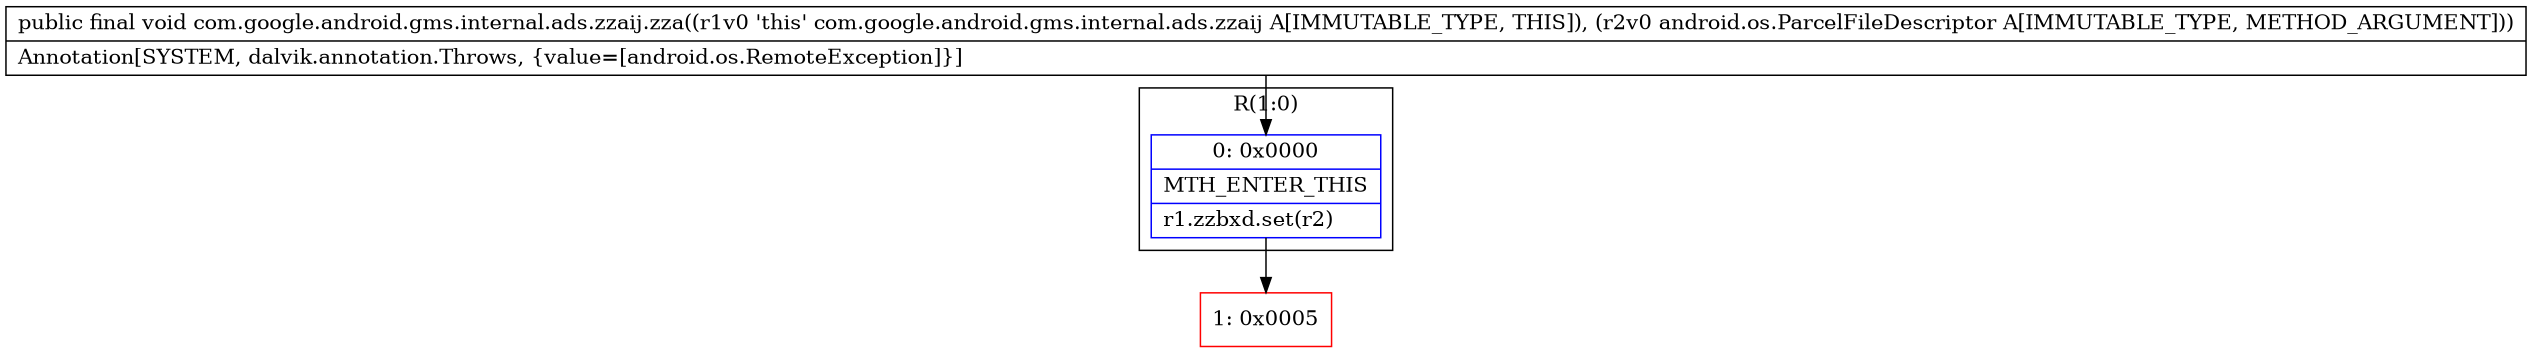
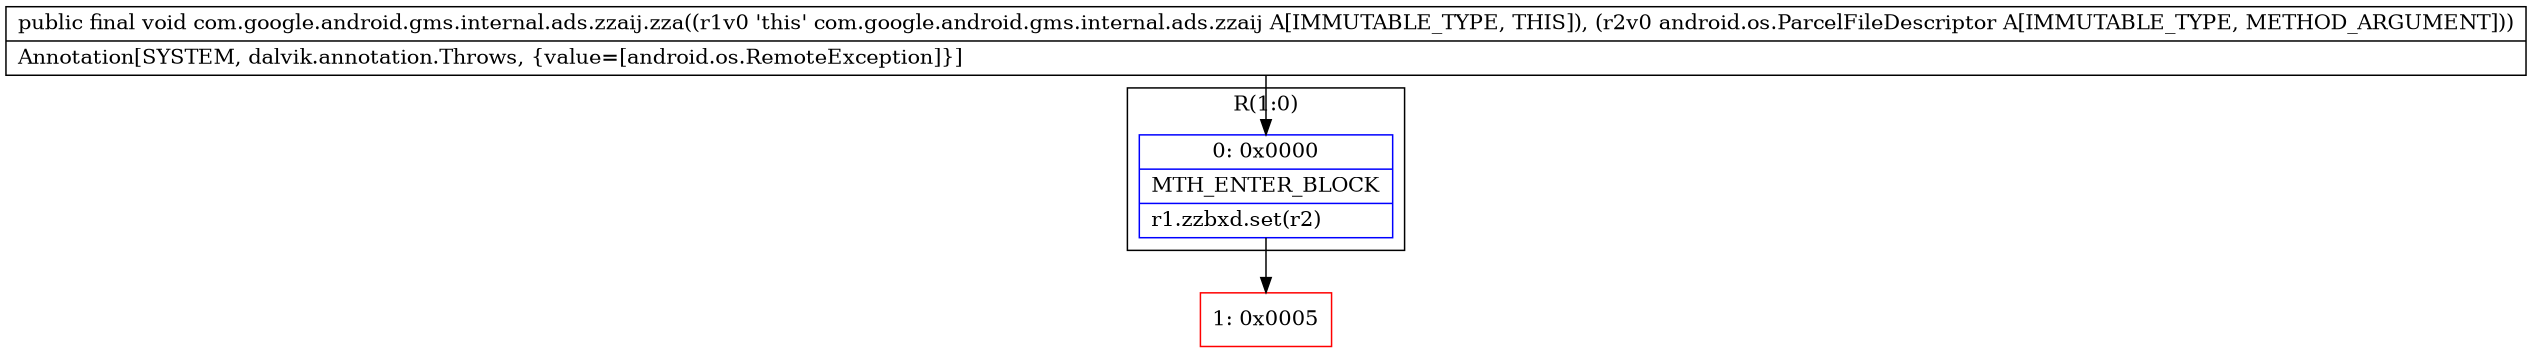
  digraph {
    fontname="DejaVu Serif"
    node [shape=record fontname="DejaVu Serif"]
    edge [fontname="DejaVu Serif"]
-   n1 [color=blue label="{0\:\ 0x0000|MTH_ENTER_THIS\l|r1.zzbxd.set(r2)\l}"]
+   n1 [color=blue label="{0\:\ 0x0000|MTH_ENTER_BLOCK\l|r1.zzbxd.set(r2)\l}"]
    n2 [color=red label="{1\:\ 0x0005}"]
    n3 [label="{public final void com.google.android.gms.internal.ads.zzaij.zza((r1v0 'this' com.google.android.gms.internal.ads.zzaij A[IMMUTABLE_TYPE, THIS]), (r2v0 android.os.ParcelFileDescriptor A[IMMUTABLE_TYPE, METHOD_ARGUMENT]))  | Annotation[SYSTEM, dalvik.annotation.Throws, \{value=[android.os.RemoteException]\}]\l}"]
    subgraph cluster_1 {
      label="R(1:0)"
      n1
    }
    n1 -> n2
    n3 -> n1
  }
